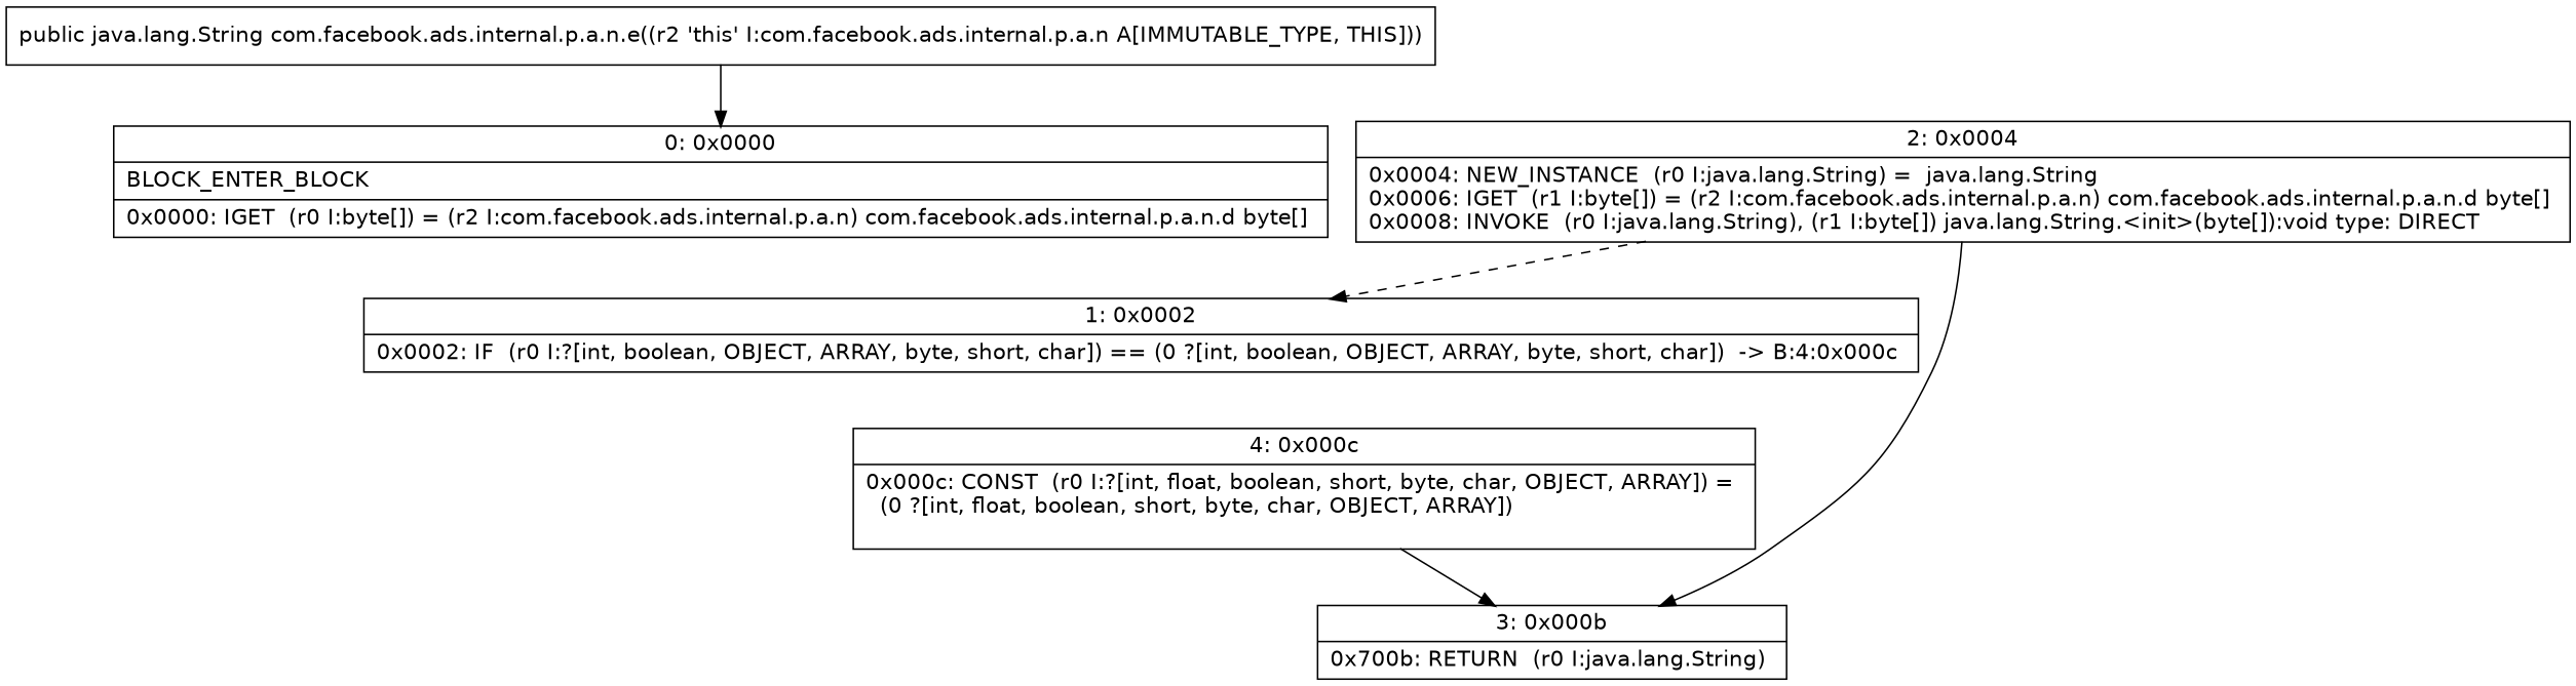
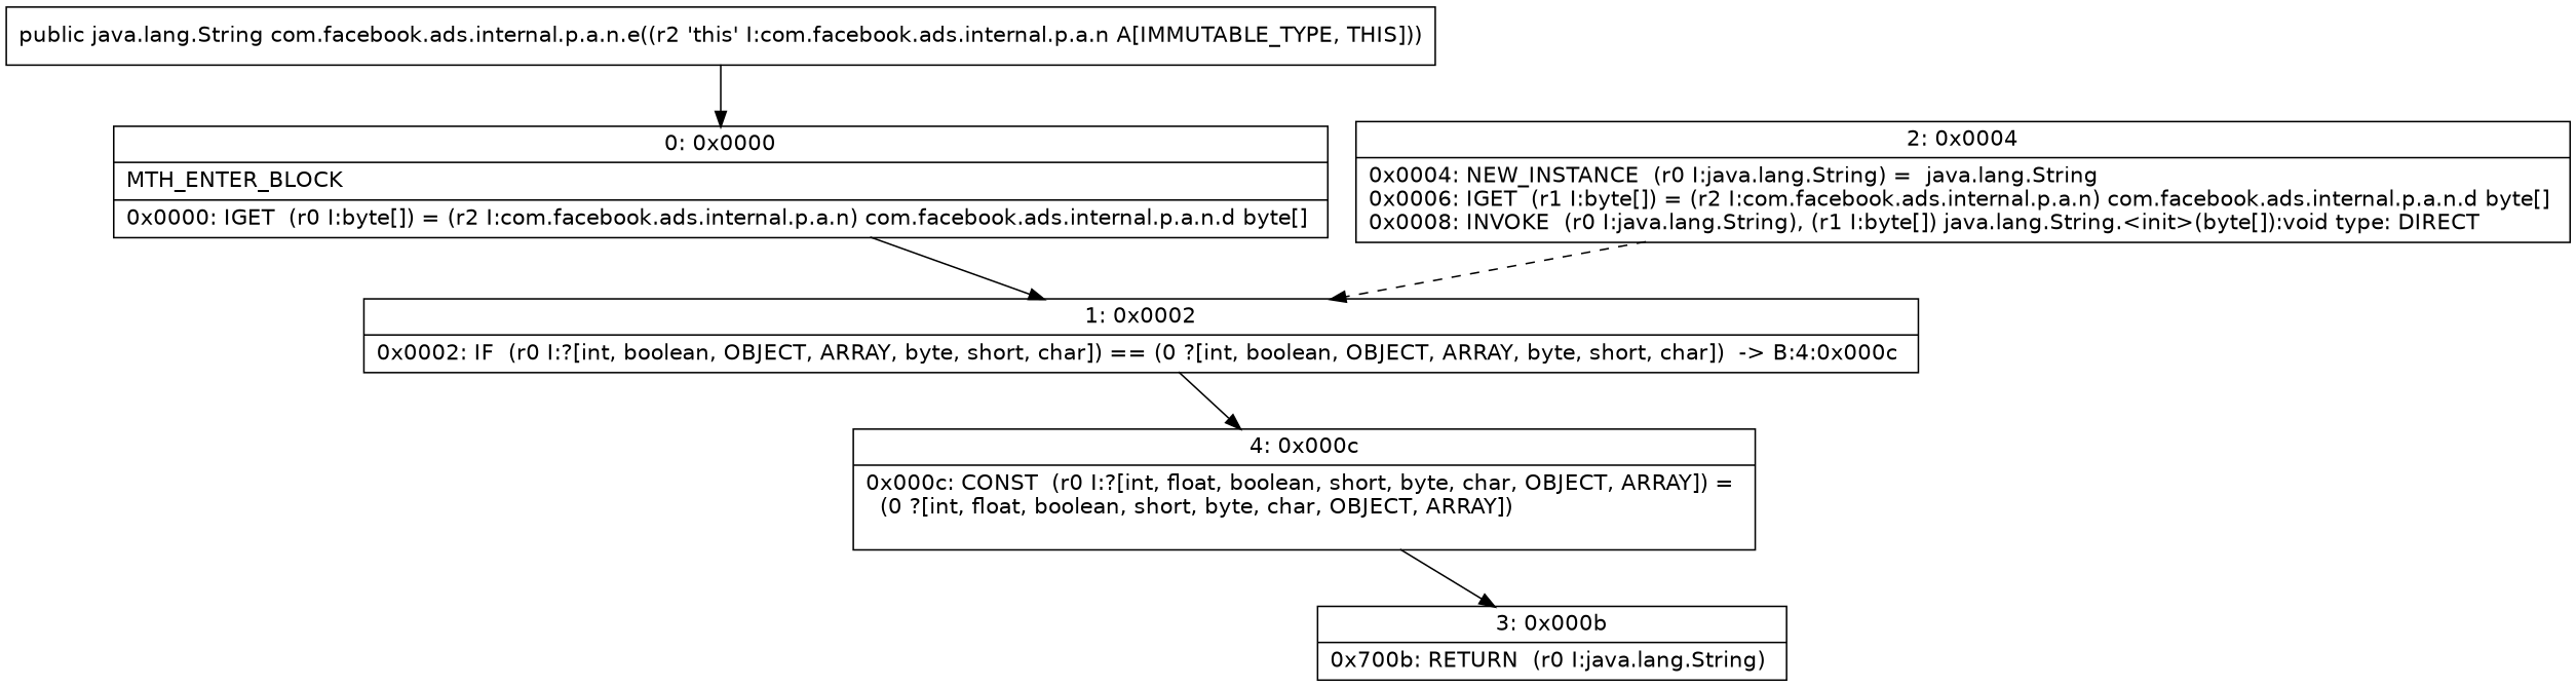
  digraph {
    fontname="DejaVu Sans"
    node [fontname="DejaVu Sans" shape=record]
    edge [fontname="DejaVu Sans"]
-   n1 [label="{0\:\ 0x0000|BLOCK_ENTER_BLOCK\l|0x0000: IGET  (r0 I:byte[]) = (r2 I:com.facebook.ads.internal.p.a.n) com.facebook.ads.internal.p.a.n.d byte[] \l}"]
+   n1 [label="{0\:\ 0x0000|MTH_ENTER_BLOCK\l|0x0000: IGET  (r0 I:byte[]) = (r2 I:com.facebook.ads.internal.p.a.n) com.facebook.ads.internal.p.a.n.d byte[] \l}"]
    n2 [label="{1\:\ 0x0002|0x0002: IF  (r0 I:?[int, boolean, OBJECT, ARRAY, byte, short, char]) == (0 ?[int, boolean, OBJECT, ARRAY, byte, short, char])  \-\> B:4:0x000c \l}"]
    n3 [label="{4\:\ 0x000c|0x000c: CONST  (r0 I:?[int, float, boolean, short, byte, char, OBJECT, ARRAY]) = \l  (0 ?[int, float, boolean, short, byte, char, OBJECT, ARRAY])\l \l}"]
    n4 [label="{2\:\ 0x0004|0x0004: NEW_INSTANCE  (r0 I:java.lang.String) =  java.lang.String \l0x0006: IGET  (r1 I:byte[]) = (r2 I:com.facebook.ads.internal.p.a.n) com.facebook.ads.internal.p.a.n.d byte[] \l0x0008: INVOKE  (r0 I:java.lang.String), (r1 I:byte[]) java.lang.String.\<init\>(byte[]):void type: DIRECT \l}"]
    n5 [label="{3\:\ 0x000b|0x700b: RETURN  (r0 I:java.lang.String) \l}"]
    n6 [label="{public java.lang.String com.facebook.ads.internal.p.a.n.e((r2 'this' I:com.facebook.ads.internal.p.a.n A[IMMUTABLE_TYPE, THIS])) }"]
+   n1 -> n2
+   n2 -> n3
    n3 -> n5
    n4 -> n2 [style=dashed]
-   n4 -> n5
    n6 -> n1
  }
